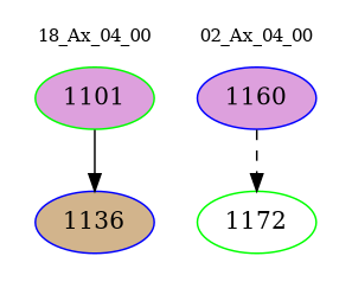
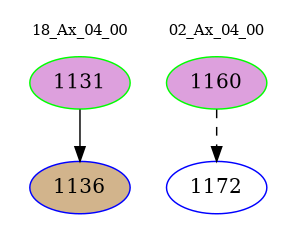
  digraph {
    node [color=green fillcolor=plum style=filled]
    edge [color=black]
-   n1 [label=1101]
+   n1 [label=1131]
    n2 [color=blue fillcolor=tan label=1136]
-   n3 [color=blue label=1160]
-   n4 [fillcolor=white label=1172]
+   n3 [label=1160]
+   n4 [color=blue fillcolor=white label=1172]
    subgraph cluster_1 {
      color=white
      fontsize=10
      label="18_Ax_04_00"
      n1
      n2
    }
    subgraph cluster_2 {
      color=white
      fontsize=10
      label="02_Ax_04_00"
      n3
      n4
    }
    n1 -> n2 [style=solid]
    n3 -> n4 [style=dashed]
  }
